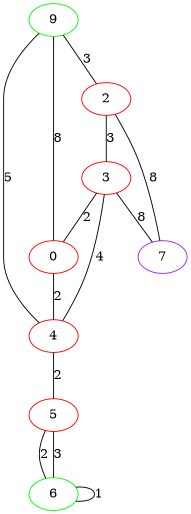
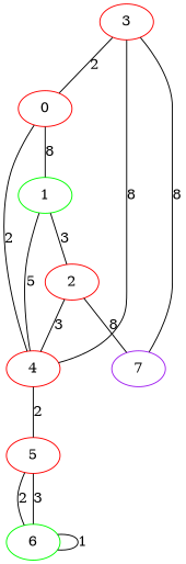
  graph {
    node [color=red weight=1]
-   1 [color=green weight=2 label=9]
+   1 [color=green weight=2]
    0
    4
    2
    5
    3
    7 [color=purple weight=4]
    6 [color=green weight=2]
    1 -- 4 [label=5]
    1 -- 2 [label=3]
    0 -- 1 [label=8]
    0 -- 4 [label=2]
    4 -- 5 [label=2]
-   2 -- 3 [label=3]
+   2 -- 4 [label=3]
    2 -- 7 [label=8]
    5 -- 6 [label=2]
    5 -- 6 [label=3]
    3 -- 0 [label=2]
-   3 -- 4 [label=4]
+   3 -- 4 [label=8]
    3 -- 7 [label=8]
    6 -- 6 [label=1]
  }
